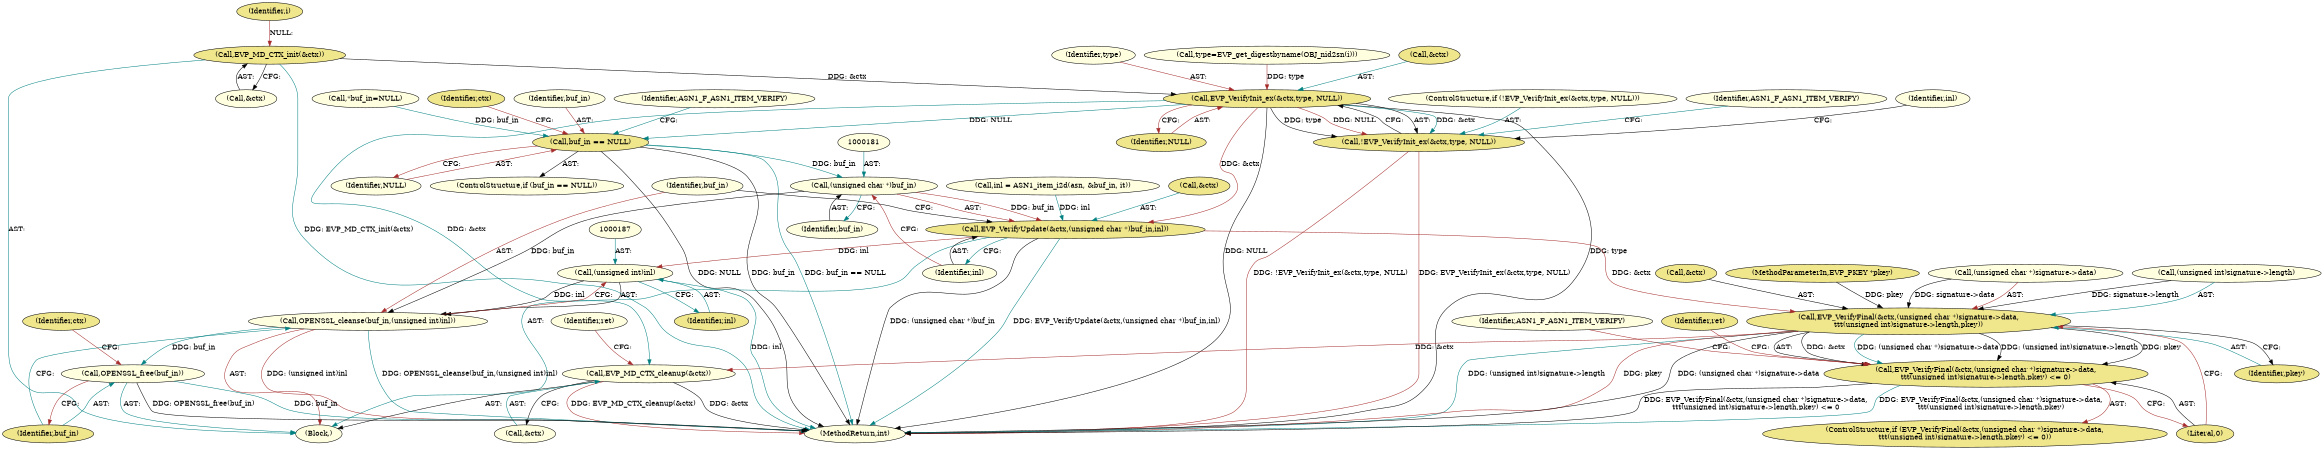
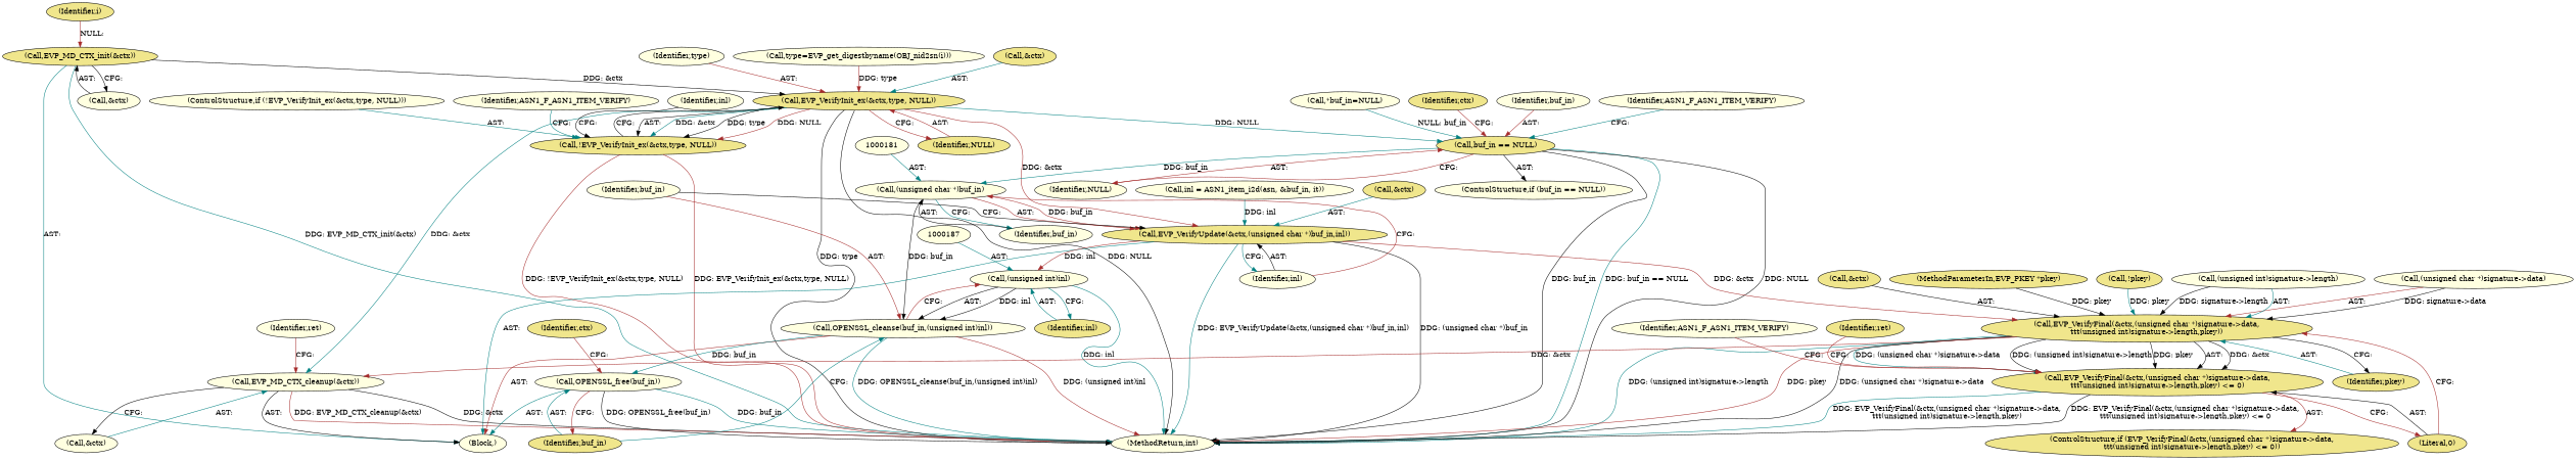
  digraph {
    node [fillcolor=lightyellow style=filled]
    edge [color=teal]
    n1 [fillcolor=khaki label="(Call,EVP_MD_CTX_init(&ctx))"]
    n2 [fillcolor=khaki label="(Call,EVP_VerifyInit_ex(&ctx,type, NULL))"]
    n3 [label="(Call,&ctx)"]
    n4 [label="(MethodReturn,int)"]
    n5 [label="(Block,)"]
    n6 [fillcolor=khaki label="(Call,!EVP_VerifyInit_ex(&ctx,type, NULL))"]
    n7 [fillcolor=khaki label="(Call,buf_in == NULL)"]
    n8 [fillcolor=khaki label="(Call,EVP_VerifyUpdate(&ctx,(unsigned char *)buf_in,inl))"]
    n9 [label="(Call,EVP_MD_CTX_cleanup(&ctx))"]
    n10 [fillcolor=khaki label="(Identifier,NULL)"]
    n11 [label="(Call,(unsigned char *)buf_in)"]
    n12 [label="(Identifier,NULL)"]
    n13 [label="(ControlStructure,if (buf_in == NULL))"]
    n14 [label="(Call,(unsigned int)inl)"]
    n15 [fillcolor=khaki label="(Call,EVP_VerifyFinal(&ctx,(unsigned char *)signature->data,\n\t\t\t(unsigned int)signature->length,pkey))"]
    n16 [label="(Identifier,inl)"]
    n17 [label="(Call,&ctx)"]
    n18 [label="(ControlStructure,if (!EVP_VerifyInit_ex(&ctx,type, NULL)))"]
    n19 [label="(Call,OPENSSL_cleanse(buf_in,(unsigned int)inl))"]
    n20 [label="(Identifier,buf_in)"]
    n21 [label="(Call,OPENSSL_free(buf_in))"]
    n22 [fillcolor=khaki label="(Identifier,inl)"]
    n23 [fillcolor=khaki label="(Call,EVP_VerifyFinal(&ctx,(unsigned char *)signature->data,\n\t\t\t(unsigned int)signature->length,pkey) <= 0)"]
    n24 [fillcolor=khaki label="(Identifier,pkey)"]
    n25 [fillcolor=khaki label="(Identifier,buf_in)"]
    n26 [fillcolor=khaki label="(ControlStructure,if (EVP_VerifyFinal(&ctx,(unsigned char *)signature->data,\n\t\t\t(unsigned int)signature->length,pkey) <= 0))"]
    n27 [fillcolor=khaki label="(Literal,0)"]
    n28 [label="(Identifier,type)"]
    n29 [label="(Identifier,ASN1_F_ASN1_ITEM_VERIFY)"]
    n30 [label="(Call,type=EVP_get_digestbyname(OBJ_nid2sn(i)))"]
    n31 [label="(Identifier,inl)"]
    n32 [label="(Call,inl = ASN1_item_i2d(asn, &buf_in, it))"]
    n33 [fillcolor=khaki label="(Identifier,ret)"]
    n34 [fillcolor=khaki label="(Identifier,i)"]
    n35 [label="(Identifier,ASN1_F_ASN1_ITEM_VERIFY)"]
    n36 [fillcolor=khaki label="(Call,&ctx)"]
    n37 [label="(Identifier,ASN1_F_ASN1_ITEM_VERIFY)"]
    n38 [label="(Call,*buf_in=NULL)"]
    n39 [fillcolor=khaki label="(MethodParameterIn,EVP_PKEY *pkey)"]
    n40 [label="(Identifier,buf_in)"]
    n41 [fillcolor=khaki label="(Identifier,ctx)"]
    n42 [fillcolor=khaki label="(Identifier,ctx)"]
    n43 [label="(Identifier,buf_in)"]
    n44 [fillcolor=khaki label="(Call,&ctx)"]
+   n45 [fillcolor=khaki label="(Call,!pkey)"]
    n46 [fillcolor=khaki label="(Call,&ctx)"]
    n47 [label="(Call,(unsigned char *)signature->data)"]
    n48 [label="(Call,(unsigned int)signature->length)"]
    n49 [label="(Identifier,ret)"]
    1000181
    1000187
    n1 -> n2 [color=black label="DDG: &ctx"]
    n1 -> n3 [color=black label="CFG: "]
    n1 -> n4 [label="DDG: EVP_MD_CTX_init(&ctx)"]
    n1 -> n5 [label="AST: "]
    n2 -> n4 [color=black label="DDG: type"]
    n2 -> n4 [color=black label="DDG: NULL"]
    n2 -> n6 [color=black label="AST: "]
    n2 -> n6 [label="DDG: &ctx"]
    n2 -> n6 [color=black label="DDG: type"]
    n2 -> n6 [color=brown label="DDG: NULL"]
    n2 -> n7 [label="DDG: NULL"]
    n2 -> n8 [color=brown label="DDG: &ctx"]
    n2 -> n9 [label="DDG: &ctx"]
    n2 -> n10 [color=brown label="CFG: "]
    n3 -> n1 [color=black label="AST: "]
    n6 -> n2 [color=black label="CFG: "]
    n6 -> n4 [color=brown label="DDG: EVP_VerifyInit_ex(&ctx,type, NULL)"]
    n6 -> n4 [color=brown label="DDG: !EVP_VerifyInit_ex(&ctx,type, NULL)"]
    n7 -> n4 [label="DDG: buf_in == NULL"]
    n7 -> n4 [color=black label="DDG: NULL"]
    n7 -> n4 [color=black label="DDG: buf_in"]
    n7 -> n11 [label="DDG: buf_in"]
    n7 -> n12 [color=brown label="CFG: "]
    n7 -> n13 [color=black label="AST: "]
    n8 -> n4 [color=black label="DDG: (unsigned char *)buf_in"]
    n8 -> n4 [label="DDG: EVP_VerifyUpdate(&ctx,(unsigned char *)buf_in,inl)"]
    n8 -> n5 [label="AST: "]
    n8 -> n14 [color=brown label="DDG: inl"]
    n8 -> n15 [color=brown label="DDG: &ctx"]
    n8 -> n16 [label="CFG: "]
    n9 -> n4 [color=black label="DDG: &ctx"]
    n9 -> n4 [color=brown label="DDG: EVP_MD_CTX_cleanup(&ctx)"]
    n9 -> n5 [color=black label="AST: "]
    n9 -> n17 [color=black label="CFG: "]
    n10 -> n2 [color=brown label="AST: "]
    n11 -> n8 [color=brown label="AST: "]
    n11 -> n8 [color=brown label="DDG: buf_in"]
    n11 -> n19 [color=black label="DDG: buf_in"]
    n11 -> n20 [label="CFG: "]
    n12 -> n7 [color=brown label="AST: "]
    n14 -> n4 [label="DDG: inl"]
    n14 -> n19 [color=black label="AST: "]
    n14 -> n19 [color=black label="DDG: inl"]
    n14 -> n22 [label="CFG: "]
    n15 -> n4 [label="DDG: (unsigned int)signature->length"]
    n15 -> n4 [color=brown label="DDG: pkey"]
    n15 -> n4 [color=black label="DDG: (unsigned char *)signature->data"]
    n15 -> n9 [color=brown label="DDG: &ctx"]
    n15 -> n23 [color=black label="AST: "]
    n15 -> n23 [color=black label="DDG: &ctx"]
    n15 -> n23 [label="DDG: (unsigned char *)signature->data"]
    n15 -> n23 [color=black label="DDG: (unsigned int)signature->length"]
    n15 -> n23 [color=black label="DDG: pkey"]
    n15 -> n24 [color=black label="CFG: "]
    n16 -> n8 [color=black label="AST: "]
    n16 -> n11 [color=brown label="CFG: "]
    n17 -> n9 [label="AST: "]
    n18 -> n6 [label="AST: "]
    n19 -> n4 [color=brown label="DDG: (unsigned int)inl"]
    n19 -> n4 [label="DDG: OPENSSL_cleanse(buf_in,(unsigned int)inl)"]
    n19 -> n5 [color=brown label="AST: "]
    n19 -> n14 [color=brown label="CFG: "]
    n19 -> n21 [label="DDG: buf_in"]
    n20 -> n11 [color=black label="AST: "]
    n21 -> n4 [label="DDG: buf_in"]
    n21 -> n4 [color=black label="DDG: OPENSSL_free(buf_in)"]
    n21 -> n5 [label="AST: "]
    n21 -> n25 [color=brown label="CFG: "]
    n22 -> n14 [label="AST: "]
    n23 -> n4 [label="DDG: EVP_VerifyFinal(&ctx,(unsigned char *)signature->data,\n\t\t\t(unsigned int)signature->length,pkey)"]
    n23 -> n4 [color=black label="DDG: EVP_VerifyFinal(&ctx,(unsigned char *)signature->data,\n\t\t\t(unsigned int)signature->length,pkey) <= 0"]
    n23 -> n26 [color=brown label="AST: "]
    n23 -> n27 [color=brown label="CFG: "]
    n24 -> n15 [label="AST: "]
    n25 -> n19 [label="CFG: "]
    n25 -> n21 [label="AST: "]
    n27 -> n15 [color=brown label="CFG: "]
    n27 -> n23 [color=black label="AST: "]
    n28 -> n2 [color=brown label="AST: "]
    n29 -> n6 [label="CFG: "]
    n30 -> n2 [color=brown label="DDG: type"]
    n31 -> n6 [color=black label="CFG: "]
    n32 -> n8 [label="DDG: inl"]
    n33 -> n23 [color=brown label="CFG: "]
    n34 -> n1 [color=brown label="NULL: "]
    n35 -> n23 [color=brown label="CFG: "]
    n36 -> n15 [color=black label="AST: "]
    n37 -> n7 [label="CFG: "]
-   n38 -> n7 [label="DDG: buf_in"]
+   n38 -> n7 [label="NULL: buf_in"]
    n39 -> n15 [color=black label="DDG: pkey"]
    n40 -> n8 [color=black label="CFG: "]
    n40 -> n19 [color=brown label="AST: "]
    n41 -> n7 [color=brown label="CFG: "]
    n42 -> n21 [color=brown label="CFG: "]
    n43 -> n7 [color=brown label="AST: "]
    n44 -> n8 [label="AST: "]
+   n45 -> n15 [label="DDG: pkey"]
    n46 -> n2 [label="AST: "]
    n47 -> n15 [color=brown label="AST: "]
    n47 -> n15 [color=black label="DDG: signature->data"]
    n48 -> n15 [label="AST: "]
    n48 -> n15 [color=black label="DDG: signature->length"]
    n49 -> n9 [color=brown label="CFG: "]
    1000181 -> n11 [label="AST: "]
    1000187 -> n14 [label="AST: "]
  }
